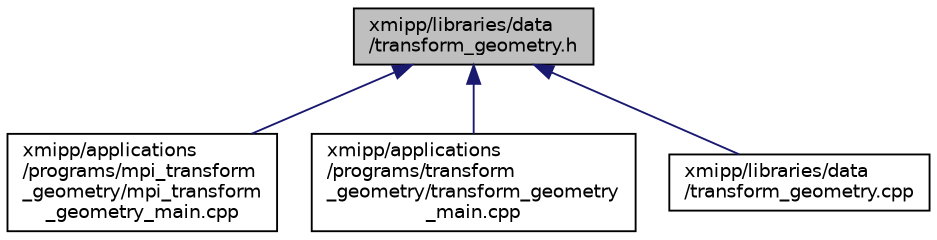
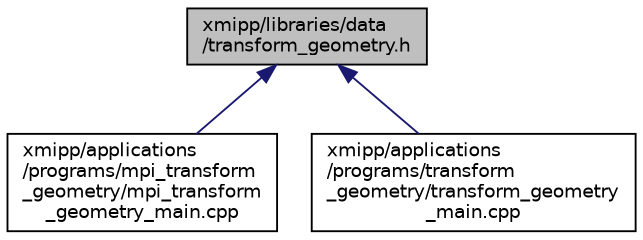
  digraph {
    node [color=black fillcolor=white fontname=Helvetica fontsize=10 shape=record style=filled]
    edge [color=midnightblue dir=back fontname=Helvetica fontsize=10 labelfontname=Helvetica labelfontsize=10 style=solid]
    n1 [fillcolor=grey75 fontcolor=black height=0.2 label="xmipp/libraries/data\l/transform_geometry.h" width=0.4]
    n2 [height=0.2 label="xmipp/applications\l/programs/mpi_transform\l_geometry/mpi_transform\l_geometry_main.cpp" width=0.4]
    n3 [height=0.2 label="xmipp/applications\l/programs/transform\l_geometry/transform_geometry\l_main.cpp" width=0.4]
-   n4 [height=0.2 label="xmipp/libraries/data\l/transform_geometry.cpp" width=0.4]
    n1 -> n2
    n1 -> n3
-   n1 -> n4
  }
